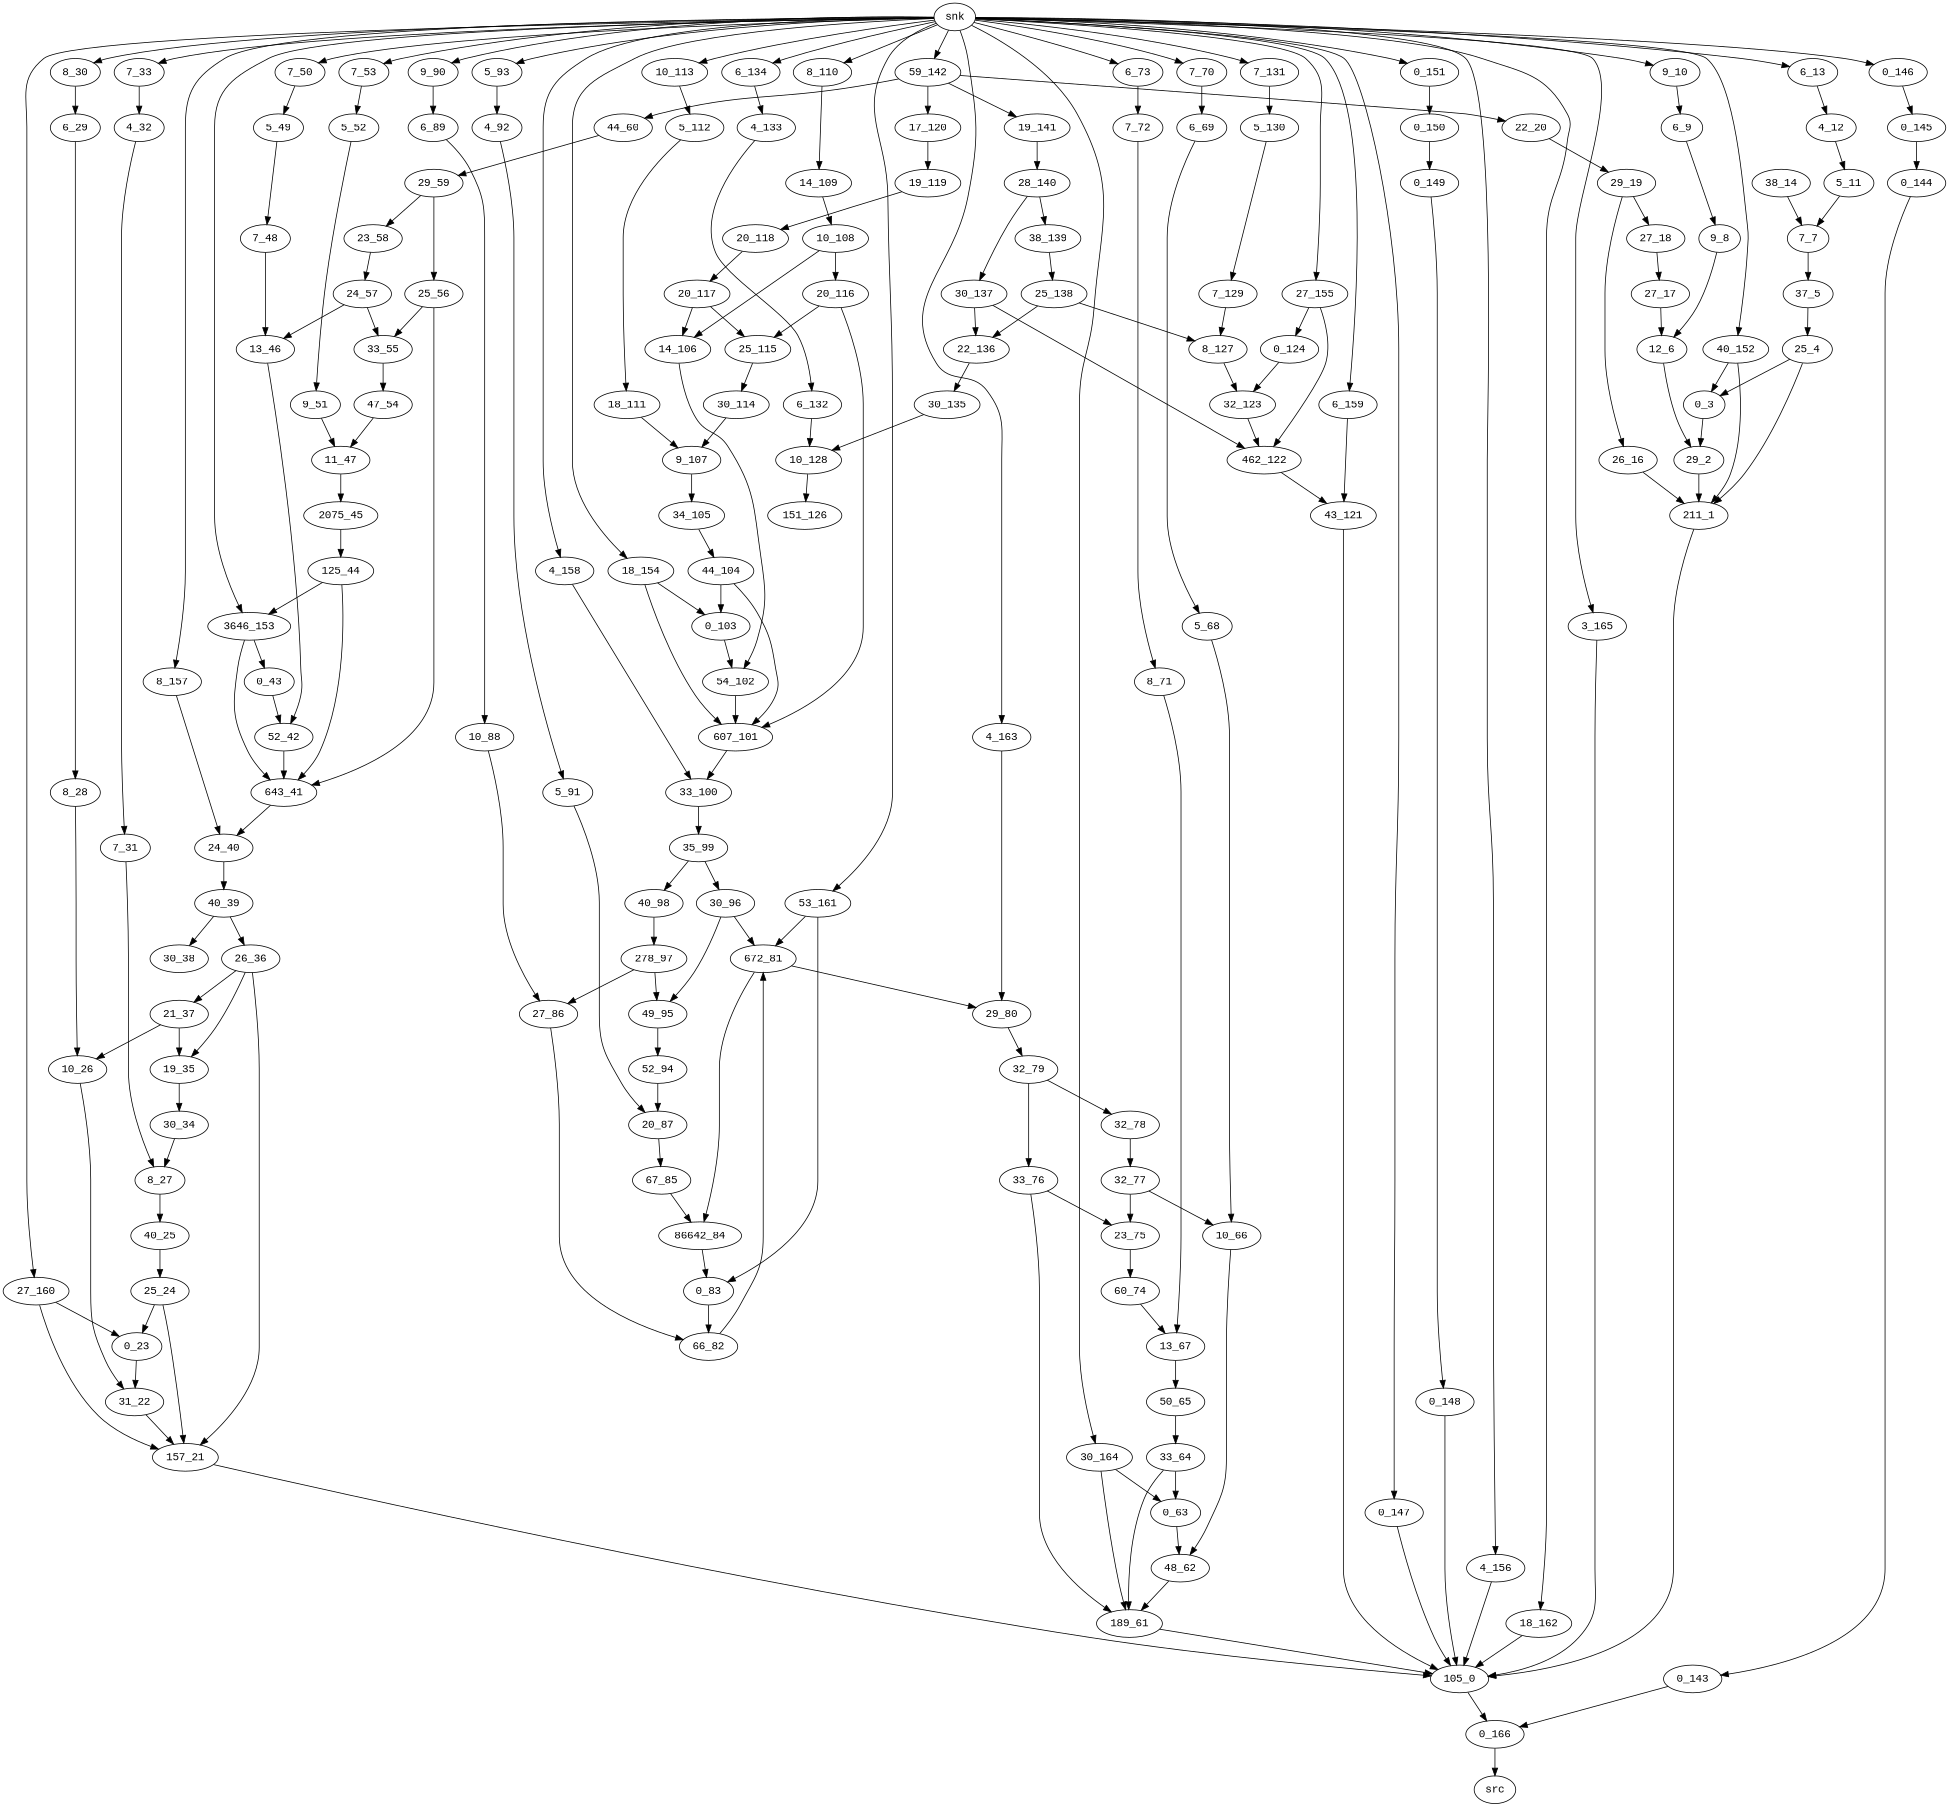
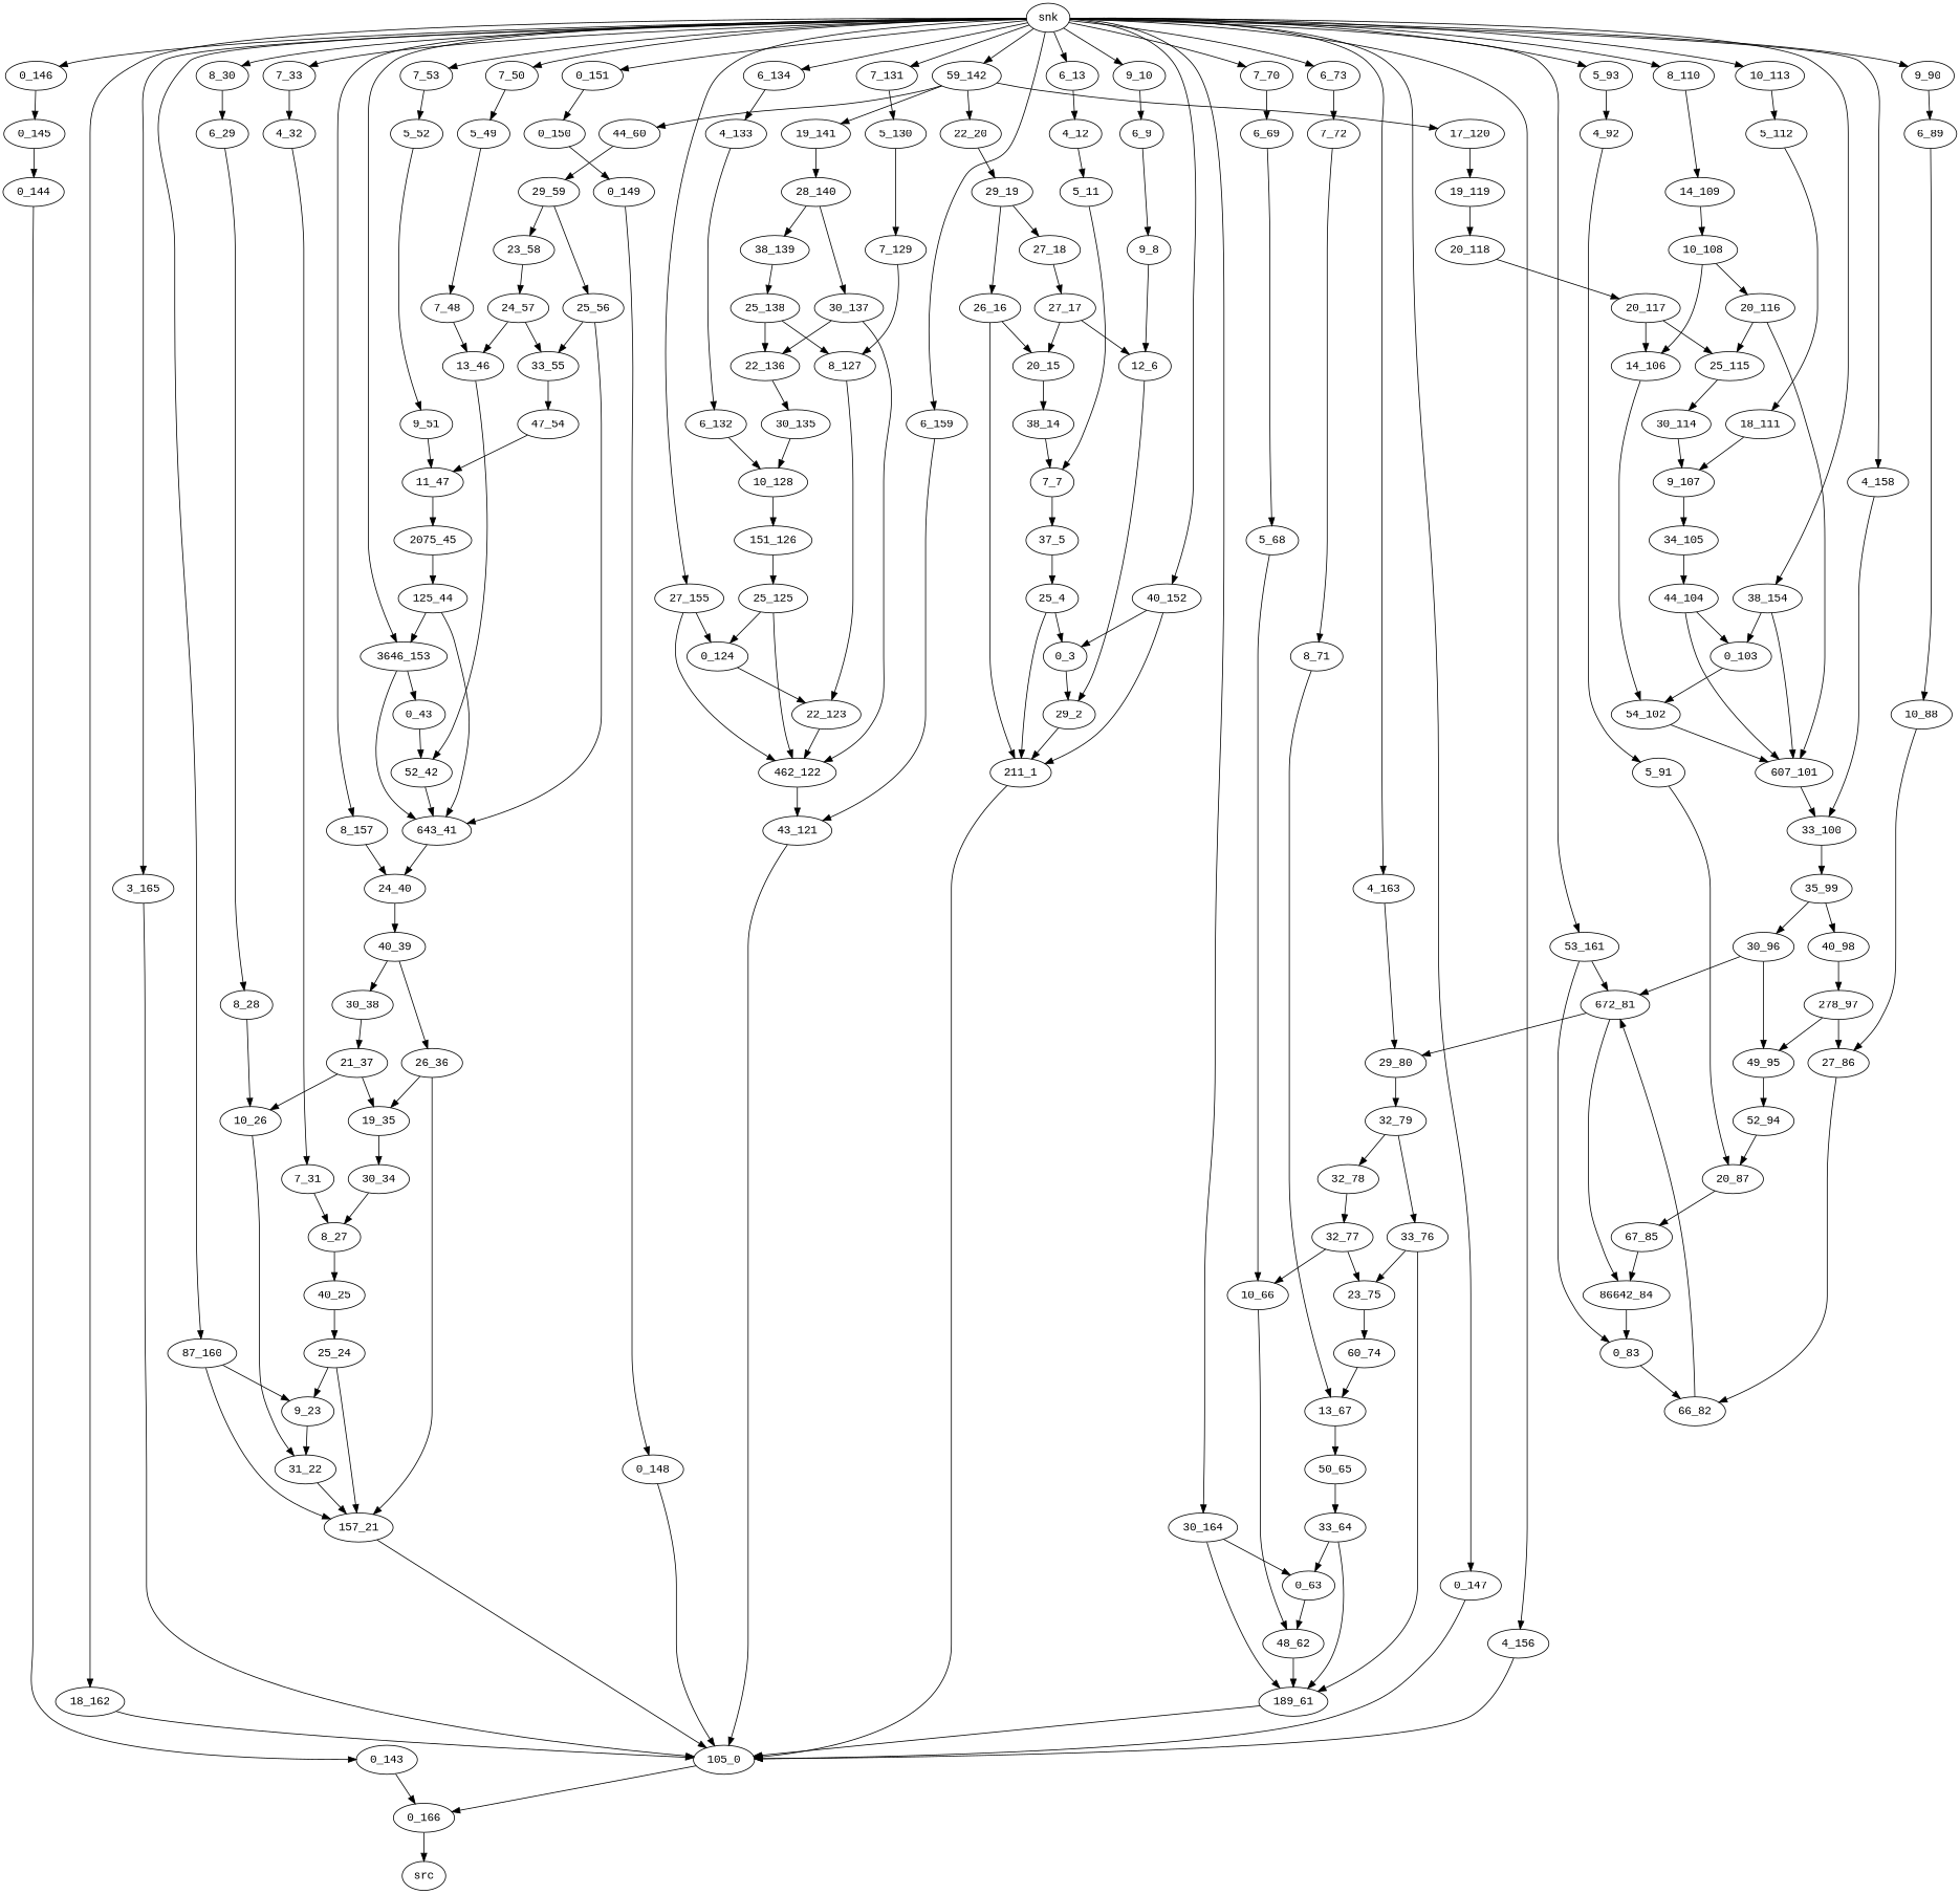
  digraph {
    fontname="Liberation Mono"
    node [fontname="Liberation Mono"]
    edge [fontname="Liberation Mono"]
    "105_0"
    "0_166"
    src
    "0_143"
    "211_1"
    "157_21"
    "189_61"
    "43_121"
    "0_147"
    "0_148"
    "4_156"
    "18_162"
    "3_165"
    "0_144"
    "29_2"
    "25_4"
    "0_3"
    "40_152"
    "26_16"
+   "20_15"
    "38_14"
    "31_22"
    "25_24"
-   "0_23"
-   "27_160"
+   "0_23" [label="9_23"]
+   "27_160" [label="87_160"]
    "26_36"
    "19_35"
    "30_34"
    "48_62"
    "33_64"
    "0_63"
    "30_164"
    "33_76"
    "23_75"
    "60_74"
    "462_122"
    "6_159"
    "0_145"
    "0_149"
    "12_6"
    "10_26"
    "10_66"
-   "32_123"
+   "32_123" [label="22_123"]
+   "25_125"
    "0_124"
    "27_155"
    "30_137"
    "22_136"
    "30_135"
    "0_146"
    "0_150"
    "9_8"
    "27_17"
    "8_28"
    "21_37"
    "5_68"
    "32_77"
    "8_127"
    "0_151"
    "37_5"
    "6_9"
    "40_25"
    "6_29"
    "50_65"
    "6_69"
    "7_129"
    "25_138"
    "7_7"
    "9_10"
    "8_27"
    "8_30"
    "13_67"
    "7_70"
    "151_126"
    "5_130"
    "5_11"
    "7_31"
    "8_71"
    "10_128"
    "7_131"
    "4_12"
    "4_32"
    "7_72"
    "6_132"
    "6_13"
    "7_33"
    "6_73"
    "4_133"
    "27_18"
    "30_38"
    "32_78"
    "6_134"
    "29_19"
    "40_39"
    "32_79"
    "38_139"
    "22_20"
    "24_40"
    "29_80"
    "28_140"
    "643_41"
    "8_157"
    "672_81"
    "86642_84"
    "4_163"
    "19_141"
    "52_42"
    "125_44"
    "3646_153"
    "0_43"
    "25_56"
    "33_55"
    "47_54"
    "66_82"
    "0_83"
    "53_161"
    "30_96"
    "49_95"
    "52_94"
    "13_46"
    "27_86"
    "7_48"
    "24_57"
    "10_88"
    "278_97"
    "2075_45"
    "5_49"
    "67_85"
    "6_89"
    "11_47"
    "7_50"
    "20_87"
    "9_90"
    "9_51"
    "5_91"
    "5_52"
    "4_92"
    "7_53"
    "5_93"
    "23_58"
    "40_98"
    "29_59"
    "35_99"
    "44_60"
    "33_100"
    "607_101"
    "4_158"
    "54_102"
    "44_104"
    "0_103"
-   "38_154" [label="18_154"]
+   "38_154"
    "20_116"
    "25_115"
    "30_114"
    "14_106"
    "10_108"
    "20_117"
    "34_105"
    "14_109"
    "9_107"
    "8_110"
    "18_111"
    "5_112"
    "10_113"
    "20_118"
    "19_119"
    "17_120"
    "59_142"
    snk
    "105_0" -> "0_166"
    "0_166" -> src
    "0_143" -> "0_166"
    "211_1" -> "105_0"
    "157_21" -> "105_0"
    "189_61" -> "105_0"
    "43_121" -> "105_0"
    "0_147" -> "105_0"
    "0_148" -> "105_0"
    "4_156" -> "105_0"
    "18_162" -> "105_0"
    "3_165" -> "105_0"
    "0_144" -> "0_143"
    "29_2" -> "211_1"
    "25_4" -> "211_1"
    "25_4" -> "0_3"
    "0_3" -> "29_2"
    "40_152" -> "211_1"
    "40_152" -> "0_3"
    "26_16" -> "211_1"
+   "26_16" -> "20_15"
+   "20_15" -> "38_14"
    "38_14" -> "7_7"
    "31_22" -> "157_21"
    "25_24" -> "157_21"
    "25_24" -> "0_23"
    "0_23" -> "31_22"
    "27_160" -> "157_21"
    "27_160" -> "0_23"
    "26_36" -> "157_21"
    "26_36" -> "19_35"
    "19_35" -> "30_34"
    "30_34" -> "8_27"
    "48_62" -> "189_61"
    "33_64" -> "189_61"
    "33_64" -> "0_63"
    "0_63" -> "48_62"
    "30_164" -> "189_61"
    "30_164" -> "0_63"
    "33_76" -> "189_61"
    "33_76" -> "23_75"
    "23_75" -> "60_74"
    "60_74" -> "13_67"
    "462_122" -> "43_121"
    "6_159" -> "43_121"
    "0_145" -> "0_144"
    "0_149" -> "0_148"
    "12_6" -> "29_2"
    "10_26" -> "31_22"
    "10_66" -> "48_62"
    "32_123" -> "462_122"
+   "25_125" -> "462_122"
+   "25_125" -> "0_124"
    "0_124" -> "32_123"
    "27_155" -> "462_122"
    "27_155" -> "0_124"
    "30_137" -> "462_122"
    "30_137" -> "22_136"
    "22_136" -> "30_135"
    "30_135" -> "10_128"
    "0_146" -> "0_145"
    "0_150" -> "0_149"
    "9_8" -> "12_6"
+   "27_17" -> "20_15"
    "27_17" -> "12_6"
    "8_28" -> "10_26"
    "21_37" -> "19_35"
    "21_37" -> "10_26"
    "5_68" -> "10_66"
    "32_77" -> "23_75"
    "32_77" -> "10_66"
    "8_127" -> "32_123"
    "0_151" -> "0_150"
    "37_5" -> "25_4"
    "6_9" -> "9_8"
    "40_25" -> "25_24"
    "6_29" -> "8_28"
    "50_65" -> "33_64"
    "6_69" -> "5_68"
    "7_129" -> "8_127"
    "25_138" -> "22_136"
    "25_138" -> "8_127"
    "7_7" -> "37_5"
    "9_10" -> "6_9"
    "8_27" -> "40_25"
    "8_30" -> "6_29"
    "13_67" -> "50_65"
    "7_70" -> "6_69"
+   "151_126" -> "25_125"
    "5_130" -> "7_129"
    "5_11" -> "7_7"
    "7_31" -> "8_27"
    "8_71" -> "13_67"
    "10_128" -> "151_126"
    "7_131" -> "5_130"
    "4_12" -> "5_11"
    "4_32" -> "7_31"
    "7_72" -> "8_71"
    "6_132" -> "10_128"
    "6_13" -> "4_12"
    "7_33" -> "4_32"
    "6_73" -> "7_72"
    "4_133" -> "6_132"
    "27_18" -> "27_17"
-   "26_36" -> "21_37"
+   "30_38" -> "21_37"
    "32_78" -> "32_77"
    "6_134" -> "4_133"
    "29_19" -> "26_16"
    "29_19" -> "27_18"
    "40_39" -> "26_36"
    "40_39" -> "30_38"
    "32_79" -> "33_76"
    "32_79" -> "32_78"
    "38_139" -> "25_138"
    "22_20" -> "29_19"
    "24_40" -> "40_39"
    "29_80" -> "32_79"
    "28_140" -> "30_137"
    "28_140" -> "38_139"
    "643_41" -> "24_40"
    "8_157" -> "24_40"
    "672_81" -> "29_80"
    "672_81" -> "86642_84"
    "86642_84" -> "0_83"
    "4_163" -> "29_80"
    "19_141" -> "28_140"
    "52_42" -> "643_41"
    "125_44" -> "643_41"
    "125_44" -> "3646_153"
    "3646_153" -> "643_41"
    "3646_153" -> "0_43"
    "0_43" -> "52_42"
    "25_56" -> "643_41"
    "25_56" -> "33_55"
    "33_55" -> "47_54"
    "47_54" -> "11_47"
    "66_82" -> "672_81"
    "0_83" -> "66_82"
    "53_161" -> "672_81"
    "53_161" -> "0_83"
    "30_96" -> "672_81"
    "30_96" -> "49_95"
    "49_95" -> "52_94"
    "52_94" -> "20_87"
    "13_46" -> "52_42"
    "27_86" -> "66_82"
    "7_48" -> "13_46"
    "24_57" -> "33_55"
    "24_57" -> "13_46"
    "10_88" -> "27_86"
    "278_97" -> "49_95"
    "278_97" -> "27_86"
    "2075_45" -> "125_44"
    "5_49" -> "7_48"
    "67_85" -> "86642_84"
    "6_89" -> "10_88"
    "11_47" -> "2075_45"
    "7_50" -> "5_49"
    "20_87" -> "67_85"
    "9_90" -> "6_89"
    "9_51" -> "11_47"
    "5_91" -> "20_87"
    "5_52" -> "9_51"
    "4_92" -> "5_91"
    "7_53" -> "5_52"
    "5_93" -> "4_92"
    "23_58" -> "24_57"
    "40_98" -> "278_97"
    "29_59" -> "25_56"
    "29_59" -> "23_58"
    "35_99" -> "30_96"
    "35_99" -> "40_98"
    "44_60" -> "29_59"
    "33_100" -> "35_99"
    "607_101" -> "33_100"
    "4_158" -> "33_100"
    "54_102" -> "607_101"
    "44_104" -> "607_101"
    "44_104" -> "0_103"
    "0_103" -> "54_102"
    "38_154" -> "607_101"
    "38_154" -> "0_103"
    "20_116" -> "607_101"
    "20_116" -> "25_115"
    "25_115" -> "30_114"
    "30_114" -> "9_107"
    "14_106" -> "54_102"
    "10_108" -> "20_116"
    "10_108" -> "14_106"
    "20_117" -> "25_115"
    "20_117" -> "14_106"
    "34_105" -> "44_104"
    "14_109" -> "10_108"
    "9_107" -> "34_105"
    "8_110" -> "14_109"
    "18_111" -> "9_107"
    "5_112" -> "18_111"
    "10_113" -> "5_112"
    "20_118" -> "20_117"
    "19_119" -> "20_118"
    "17_120" -> "19_119"
    "59_142" -> "22_20"
    "59_142" -> "19_141"
    "59_142" -> "44_60"
    "59_142" -> "17_120"
    snk -> "0_147"
    snk -> "4_156"
    snk -> "18_162"
    snk -> "3_165"
    snk -> "40_152"
    snk -> "27_160"
    snk -> "30_164"
    snk -> "6_159"
    snk -> "27_155"
    snk -> "0_146"
    snk -> "0_151"
    snk -> "9_10"
    snk -> "8_30"
    snk -> "7_70"
    snk -> "7_131"
    snk -> "6_13"
    snk -> "7_33"
    snk -> "6_73"
    snk -> "6_134"
    snk -> "8_157"
    snk -> "4_163"
    snk -> "3646_153"
    snk -> "53_161"
    snk -> "7_50"
    snk -> "9_90"
    snk -> "7_53"
    snk -> "5_93"
    snk -> "4_158"
    snk -> "38_154"
    snk -> "8_110"
    snk -> "10_113"
    snk -> "59_142"
  }
